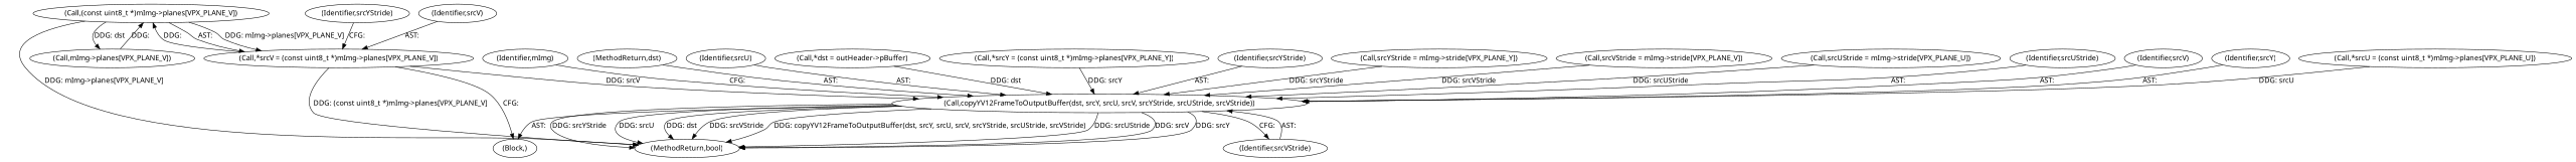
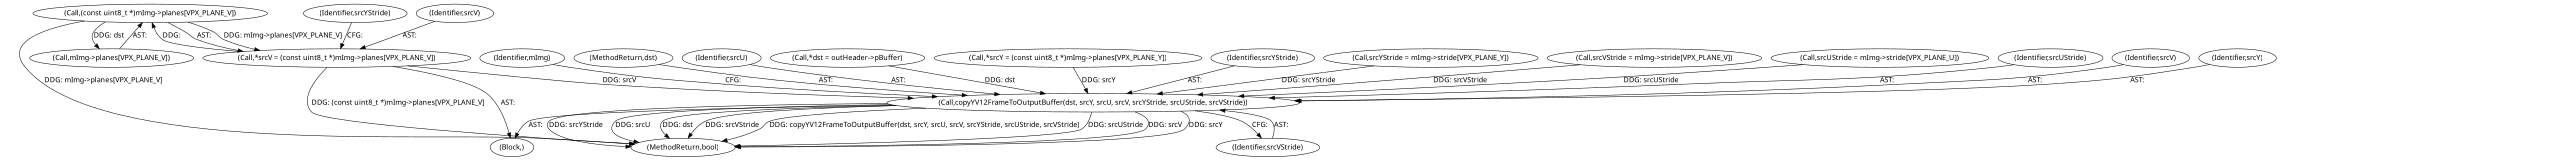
  digraph {
    fontname="Noto Sans"
    node [fontname="Noto Sans"]
    edge [fontname="Noto Sans"]
    n1 [label="(Call,(const uint8_t *)mImg->planes[VPX_PLANE_V])"]
    n2 [label="(Call,*srcV = (const uint8_t *)mImg->planes[VPX_PLANE_V])"]
    n3 [label="(MethodReturn,bool)"]
    n4 [label="(Call,mImg->planes[VPX_PLANE_V])"]
    n5 [label="(Call,copyYV12FrameToOutputBuffer(dst, srcY, srcU, srcV, srcYStride, srcUStride, srcVStride))"]
    n6 [label="(Block,)"]
    n7 [label="(Identifier,srcVStride)"]
    n8 [label="(Identifier,mImg)"]
    n9 [label="(MethodReturn,dst)"]
    n10 [label="(Identifier,srcU)"]
    n11 [label="(Call,*dst = outHeader->pBuffer)"]
    n12 [label="(Call,*srcY = (const uint8_t *)mImg->planes[VPX_PLANE_Y])"]
    n13 [label="(Identifier,srcYStride)"]
    n14 [label="(Call,srcYStride = mImg->stride[VPX_PLANE_Y])"]
    n15 [label="(Call,srcVStride = mImg->stride[VPX_PLANE_V])"]
    n16 [label="(Identifier,srcYStride)"]
    n17 [label="(Call,srcUStride = mImg->stride[VPX_PLANE_U])"]
    n18 [label="(Identifier,srcUStride)"]
    n19 [label="(Identifier,srcV)"]
    n20 [label="(Identifier,srcV)"]
    n21 [label="(Identifier,srcY)"]
-   n22 [label="(Call,*srcU = (const uint8_t *)mImg->planes[VPX_PLANE_U])"]
    n1 -> n2 [label="AST: "]
    n1 -> n2 [label="DDG: mImg->planes[VPX_PLANE_V]"]
    n1 -> n3 [label="DDG: mImg->planes[VPX_PLANE_V]"]
    n1 -> n4 [label="DDG: dst"]
    n2 -> n1 [label="DDG: "]
    n2 -> n3 [label="DDG: (const uint8_t *)mImg->planes[VPX_PLANE_V]"]
    n2 -> n5 [label="DDG: srcV"]
-   n2 -> n6 [label="CFG: "]
-   n4 -> n1 [label="DDG: "]
+   n2 -> n6 [label="AST: "]
+   n4 -> n1 [label="AST: "]
    n5 -> n3 [label="DDG: srcUStride"]
    n5 -> n3 [label="DDG: srcV"]
    n5 -> n3 [label="DDG: srcY"]
    n5 -> n3 [label="DDG: srcYStride"]
    n5 -> n3 [label="DDG: srcU"]
    n5 -> n3 [label="DDG: dst"]
    n5 -> n3 [label="DDG: srcVStride"]
    n5 -> n3 [label="DDG: copyYV12FrameToOutputBuffer(dst, srcY, srcU, srcV, srcYStride, srcUStride, srcVStride)"]
    n5 -> n6 [label="AST: "]
    n5 -> n7 [label="CFG: "]
    n7 -> n5 [label="AST: "]
    n8 -> n5 [label="CFG: "]
    n9 -> n5 [label="AST: "]
    n10 -> n5 [label="AST: "]
    n11 -> n5 [label="DDG: dst"]
    n12 -> n5 [label="DDG: srcY"]
    n13 -> n5 [label="AST: "]
    n14 -> n5 [label="DDG: srcYStride"]
    n15 -> n5 [label="DDG: srcVStride"]
    n16 -> n2 [label="CFG: "]
    n17 -> n5 [label="DDG: srcUStride"]
    n18 -> n5 [label="AST: "]
    n19 -> n5 [label="AST: "]
    n20 -> n2 [label="AST: "]
    n21 -> n5 [label="AST: "]
-   n22 -> n5 [label="DDG: srcU"]
  }
